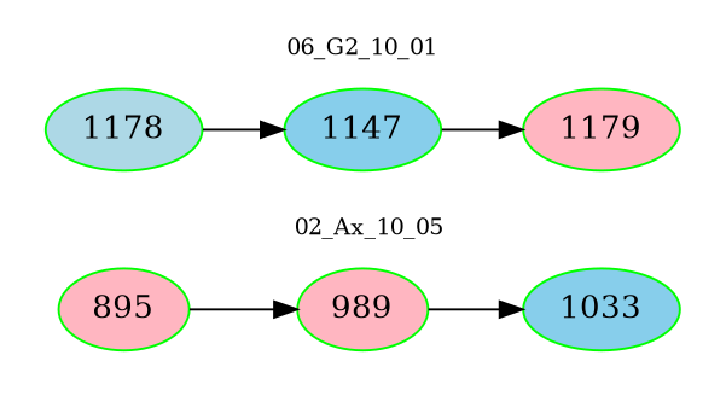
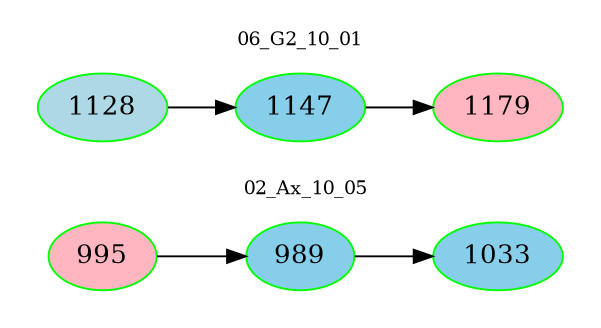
  digraph {
    rankdir=LR
    node [color=green fillcolor=skyblue style=filled]
    edge [color=black]
-   n1 [fillcolor=lightpink label=895]
-   n2 [fillcolor=lightpink label=989]
+   n1 [fillcolor=lightpink label=995]
+   n2 [label=989]
    n3 [label=1033]
-   n4 [fillcolor=lightblue label=1178]
+   n4 [fillcolor=lightblue label=1128]
    n5 [label=1147]
    n6 [fillcolor=lightpink label=1179]
    subgraph cluster_1 {
      color=white
      fontsize=10
      label="02_Ax_10_05"
      n1
      n2
      n3
    }
    subgraph cluster_2 {
      color=white
      fontsize=10
      label="06_G2_10_01"
      n4
      n5
      n6
    }
    n1 -> n2
    n2 -> n3
    n4 -> n5
    n5 -> n6
  }
